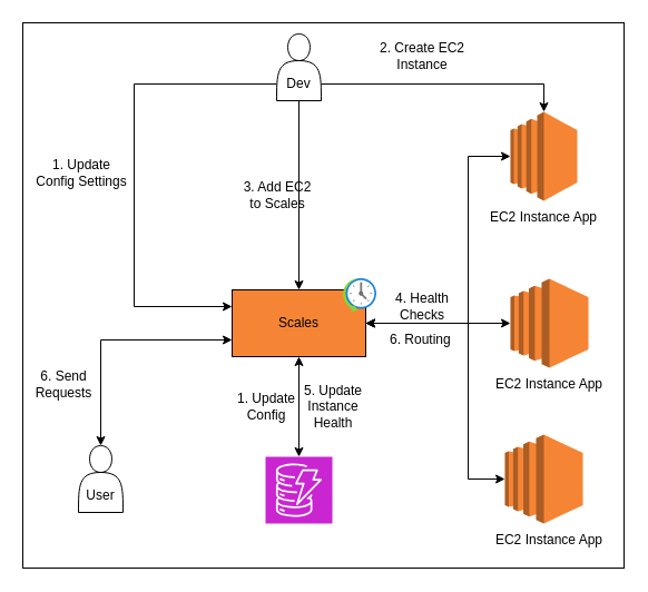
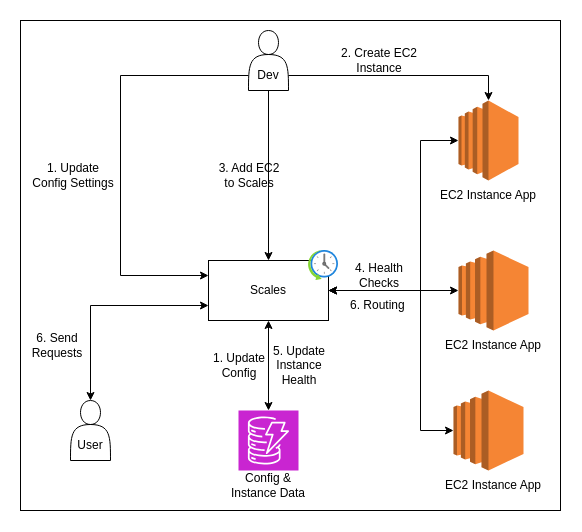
  <mxCell id="0" />
  <mxCell id="1" parent="0" />
  <mxCell id="2" value="" style="rounded=0;whiteSpace=wrap;html=1;" parent="1" vertex="1"><mxGeometry x="20" y="20" width="540" height="490" as="geometry" /></mxCell>
  <mxCell id="3" value="" style="outlineConnect=0;dashed=0;verticalLabelPosition=bottom;verticalAlign=top;align=center;html=1;shape=mxgraph.aws3.ec2;fillColor=#F58534;gradientColor=none;" parent="1" vertex="1"><mxGeometry x="458" y="100" width="60" height="80" as="geometry" /></mxCell>
- <mxCell id="4" value="2. Create EC2 Instance" style="text;html=1;align=center;verticalAlign=middle;whiteSpace=wrap;rounded=0;" parent="1" vertex="1"><mxGeometry x="338" y="35" width="82" height="30" as="geometry" /></mxCell>
+ <mxCell id="4" value="2. Create EC2 Instance" style="text;html=1;align=center;verticalAlign=middle;whiteSpace=wrap;rounded=0;" parent="1" vertex="1"><mxGeometry x="338" y="45" width="82" height="30" as="geometry" /></mxCell>
  <mxCell id="5" value="3. Add EC2 to Scales" style="text;html=1;align=center;verticalAlign=middle;whiteSpace=wrap;rounded=0;" parent="1" vertex="1"><mxGeometry x="215" y="160" width="68" height="30" as="geometry" /></mxCell>
- <mxCell id="6" value="Scales" style="rounded=0;whiteSpace=wrap;html=1;fillColor=#f58534;" parent="1" vertex="1"><mxGeometry x="208" y="260" width="120" height="60" as="geometry" /></mxCell>
+ <mxCell id="6" value="Scales" style="rounded=0;whiteSpace=wrap;html=1;" parent="1" vertex="1"><mxGeometry x="208" y="260" width="120" height="60" as="geometry" /></mxCell>
  <mxCell id="7" value="" style="image;aspect=fixed;html=1;points=[];align=center;fontSize=12;image=img/lib/azure2/general/Scheduler.svg;" parent="1" vertex="1"><mxGeometry x="308" y="250" width="30" height="30" as="geometry" /></mxCell>
  <mxCell id="8" value="4. Health Checks" style="text;html=1;align=center;verticalAlign=middle;whiteSpace=wrap;rounded=0;" parent="1" vertex="1"><mxGeometry x="349" y="260" width="60" height="30" as="geometry" /></mxCell>
  <mxCell id="9" value="" style="sketch=0;points=[[0,0,0],[0.25,0,0],[0.5,0,0],[0.75,0,0],[1,0,0],[0,1,0],[0.25,1,0],[0.5,1,0],[0.75,1,0],[1,1,0],[0,0.25,0],[0,0.5,0],[0,0.75,0],[1,0.25,0],[1,0.5,0],[1,0.75,0]];outlineConnect=0;fontColor=#232F3E;fillColor=#C925D1;strokeColor=#ffffff;dashed=0;verticalLabelPosition=bottom;verticalAlign=top;align=center;html=1;fontSize=12;fontStyle=0;aspect=fixed;shape=mxgraph.aws4.resourceIcon;resIcon=mxgraph.aws4.dynamodb;" parent="1" vertex="1"><mxGeometry x="238" y="410" width="60" height="60" as="geometry" /></mxCell>
  <mxCell id="10" value="" style="endArrow=classic;startArrow=classic;html=1;rounded=0;entryX=0.5;entryY=1;entryDx=0;entryDy=0;exitX=0.5;exitY=0;exitDx=0;exitDy=0;exitPerimeter=0;" parent="1" source="9" target="6" edge="1"><mxGeometry width="50" height="50" relative="1" as="geometry"><mxPoint x="278" y="380" as="sourcePoint" /><mxPoint x="328" y="330" as="targetPoint" /></mxGeometry></mxCell>
  <mxCell id="11" value="1. Update Config" style="text;html=1;align=center;verticalAlign=middle;whiteSpace=wrap;rounded=0;" parent="1" vertex="1"><mxGeometry x="210" y="350" width="58" height="30" as="geometry" /></mxCell>
  <mxCell id="12" value="" style="outlineConnect=0;dashed=0;verticalLabelPosition=bottom;verticalAlign=top;align=center;html=1;shape=mxgraph.aws3.ec2;fillColor=#F58534;gradientColor=none;" parent="1" vertex="1"><mxGeometry x="458" y="250" width="70" height="80" as="geometry" /></mxCell>
  <mxCell id="13" value="" style="outlineConnect=0;dashed=0;verticalLabelPosition=bottom;verticalAlign=top;align=center;html=1;shape=mxgraph.aws3.ec2;fillColor=#F58534;gradientColor=none;" parent="1" vertex="1"><mxGeometry x="453" y="390" width="70" height="80" as="geometry" /></mxCell>
  <mxCell id="14" value="6. Routing&amp;nbsp;" style="text;html=1;align=center;verticalAlign=middle;whiteSpace=wrap;rounded=0;" parent="1" vertex="1"><mxGeometry x="348" y="290" width="62" height="30" as="geometry" /></mxCell>
  <mxCell id="15" style="edgeStyle=orthogonalEdgeStyle;rounded=0;orthogonalLoop=1;jettySize=auto;html=1;exitX=0.5;exitY=1;exitDx=0;exitDy=0;entryX=0.5;entryY=0;entryDx=0;entryDy=0;" parent="1" source="17" target="6" edge="1"><mxGeometry relative="1" as="geometry" /></mxCell>
  <mxCell id="16" style="edgeStyle=orthogonalEdgeStyle;rounded=0;orthogonalLoop=1;jettySize=auto;html=1;exitX=0;exitY=0.75;exitDx=0;exitDy=0;entryX=0;entryY=0.25;entryDx=0;entryDy=0;" parent="1" source="17" target="6" edge="1"><mxGeometry relative="1" as="geometry"><Array as="points"><mxPoint x="120" y="75" /><mxPoint x="120" y="275" /></Array></mxGeometry></mxCell>
  <mxCell id="17" value="" style="shape=actor;whiteSpace=wrap;html=1;" parent="1" vertex="1"><mxGeometry x="248" y="30" width="40" height="60" as="geometry" /></mxCell>
  <mxCell id="18" style="edgeStyle=orthogonalEdgeStyle;rounded=0;orthogonalLoop=1;jettySize=auto;html=1;exitX=1;exitY=0.75;exitDx=0;exitDy=0;entryX=0.5;entryY=0;entryDx=0;entryDy=0;entryPerimeter=0;" parent="1" source="17" target="3" edge="1"><mxGeometry relative="1" as="geometry" /></mxCell>
- <mxCell id="19" value="1. Update Config Settings" style="text;html=1;align=center;verticalAlign=middle;whiteSpace=wrap;rounded=0;" parent="1" vertex="1"><mxGeometry x="28" y="140" width="90" height="30" as="geometry" /></mxCell>
+ <mxCell id="19" value="1. Update Config Settings" style="text;html=1;align=center;verticalAlign=middle;whiteSpace=wrap;rounded=0;" parent="1" vertex="1"><mxGeometry x="28" y="160" width="90" height="30" as="geometry" /></mxCell>
  <mxCell id="20" value="5. Update Instance Health" style="text;html=1;align=center;verticalAlign=middle;whiteSpace=wrap;rounded=0;" parent="1" vertex="1"><mxGeometry x="268" y="350" width="62" height="30" as="geometry" /></mxCell>
  <mxCell id="21" value="Dev" style="text;html=1;align=center;verticalAlign=middle;whiteSpace=wrap;rounded=0;" parent="1" vertex="1"><mxGeometry x="238" y="60" width="60" height="30" as="geometry" /></mxCell>
  <mxCell id="22" value="EC2 Instance App" style="text;html=1;align=center;verticalAlign=middle;whiteSpace=wrap;rounded=0;" parent="1" vertex="1"><mxGeometry x="438" y="180" width="100" height="30" as="geometry" /></mxCell>
  <mxCell id="23" value="EC2 Instance App" style="text;html=1;align=center;verticalAlign=middle;whiteSpace=wrap;rounded=0;" parent="1" vertex="1"><mxGeometry x="443" y="330" width="100" height="30" as="geometry" /></mxCell>
  <mxCell id="24" value="EC2 Instance App" style="text;html=1;align=center;verticalAlign=middle;whiteSpace=wrap;rounded=0;" parent="1" vertex="1"><mxGeometry x="443" y="470" width="100" height="30" as="geometry" /></mxCell>
+ <mxCell id="25" value="Config &amp;amp; Instance Data" style="text;html=1;align=center;verticalAlign=middle;whiteSpace=wrap;rounded=0;" parent="1" vertex="1"><mxGeometry x="227" y="470" width="82" height="30" as="geometry" /></mxCell>
  <mxCell id="26" value="" style="shape=actor;whiteSpace=wrap;html=1;" parent="1" vertex="1"><mxGeometry x="70" y="400" width="40" height="60" as="geometry" /></mxCell>
  <mxCell id="27" value="User" style="text;html=1;align=center;verticalAlign=middle;whiteSpace=wrap;rounded=0;" parent="1" vertex="1"><mxGeometry x="60" y="430" width="60" height="30" as="geometry" /></mxCell>
  <mxCell id="28" value="6. Send Requests" style="text;html=1;align=center;verticalAlign=middle;whiteSpace=wrap;rounded=0;" parent="1" vertex="1"><mxGeometry x="28" y="330" width="58" height="30" as="geometry" /></mxCell>
  <mxCell id="29" value="" style="endArrow=classic;startArrow=classic;html=1;rounded=0;exitX=0.5;exitY=0;exitDx=0;exitDy=0;entryX=0;entryY=0.75;entryDx=0;entryDy=0;" parent="1" source="26" target="6" edge="1"><mxGeometry width="50" height="50" relative="1" as="geometry"><mxPoint x="260" y="310" as="sourcePoint" /><mxPoint x="310" y="260" as="targetPoint" /><Array as="points"><mxPoint x="90" y="305" /></Array></mxGeometry></mxCell>
  <mxCell id="30" value="" style="endArrow=classic;startArrow=classic;html=1;rounded=0;entryX=0;entryY=0.5;entryDx=0;entryDy=0;entryPerimeter=0;exitX=1;exitY=0.5;exitDx=0;exitDy=0;" parent="1" source="6" target="3" edge="1"><mxGeometry width="50" height="50" relative="1" as="geometry"><mxPoint x="260" y="310" as="sourcePoint" /><mxPoint x="310" y="260" as="targetPoint" /><Array as="points"><mxPoint x="420" y="290" /><mxPoint x="420" y="140" /></Array></mxGeometry></mxCell>
  <mxCell id="31" value="" style="endArrow=classic;startArrow=classic;html=1;rounded=0;exitX=0;exitY=0.5;exitDx=0;exitDy=0;exitPerimeter=0;entryX=1;entryY=0.5;entryDx=0;entryDy=0;" parent="1" source="13" target="6" edge="1"><mxGeometry width="50" height="50" relative="1" as="geometry"><mxPoint x="260" y="310" as="sourcePoint" /><mxPoint x="310" y="260" as="targetPoint" /><Array as="points"><mxPoint x="420" y="430" /><mxPoint x="420" y="290" /></Array></mxGeometry></mxCell>
  <mxCell id="32" value="" style="endArrow=classic;startArrow=classic;html=1;rounded=0;entryX=0;entryY=0.5;entryDx=0;entryDy=0;entryPerimeter=0;exitX=1;exitY=0.5;exitDx=0;exitDy=0;" parent="1" source="6" target="12" edge="1"><mxGeometry width="50" height="50" relative="1" as="geometry"><mxPoint x="260" y="310" as="sourcePoint" /><mxPoint x="310" y="260" as="targetPoint" /></mxGeometry></mxCell>
